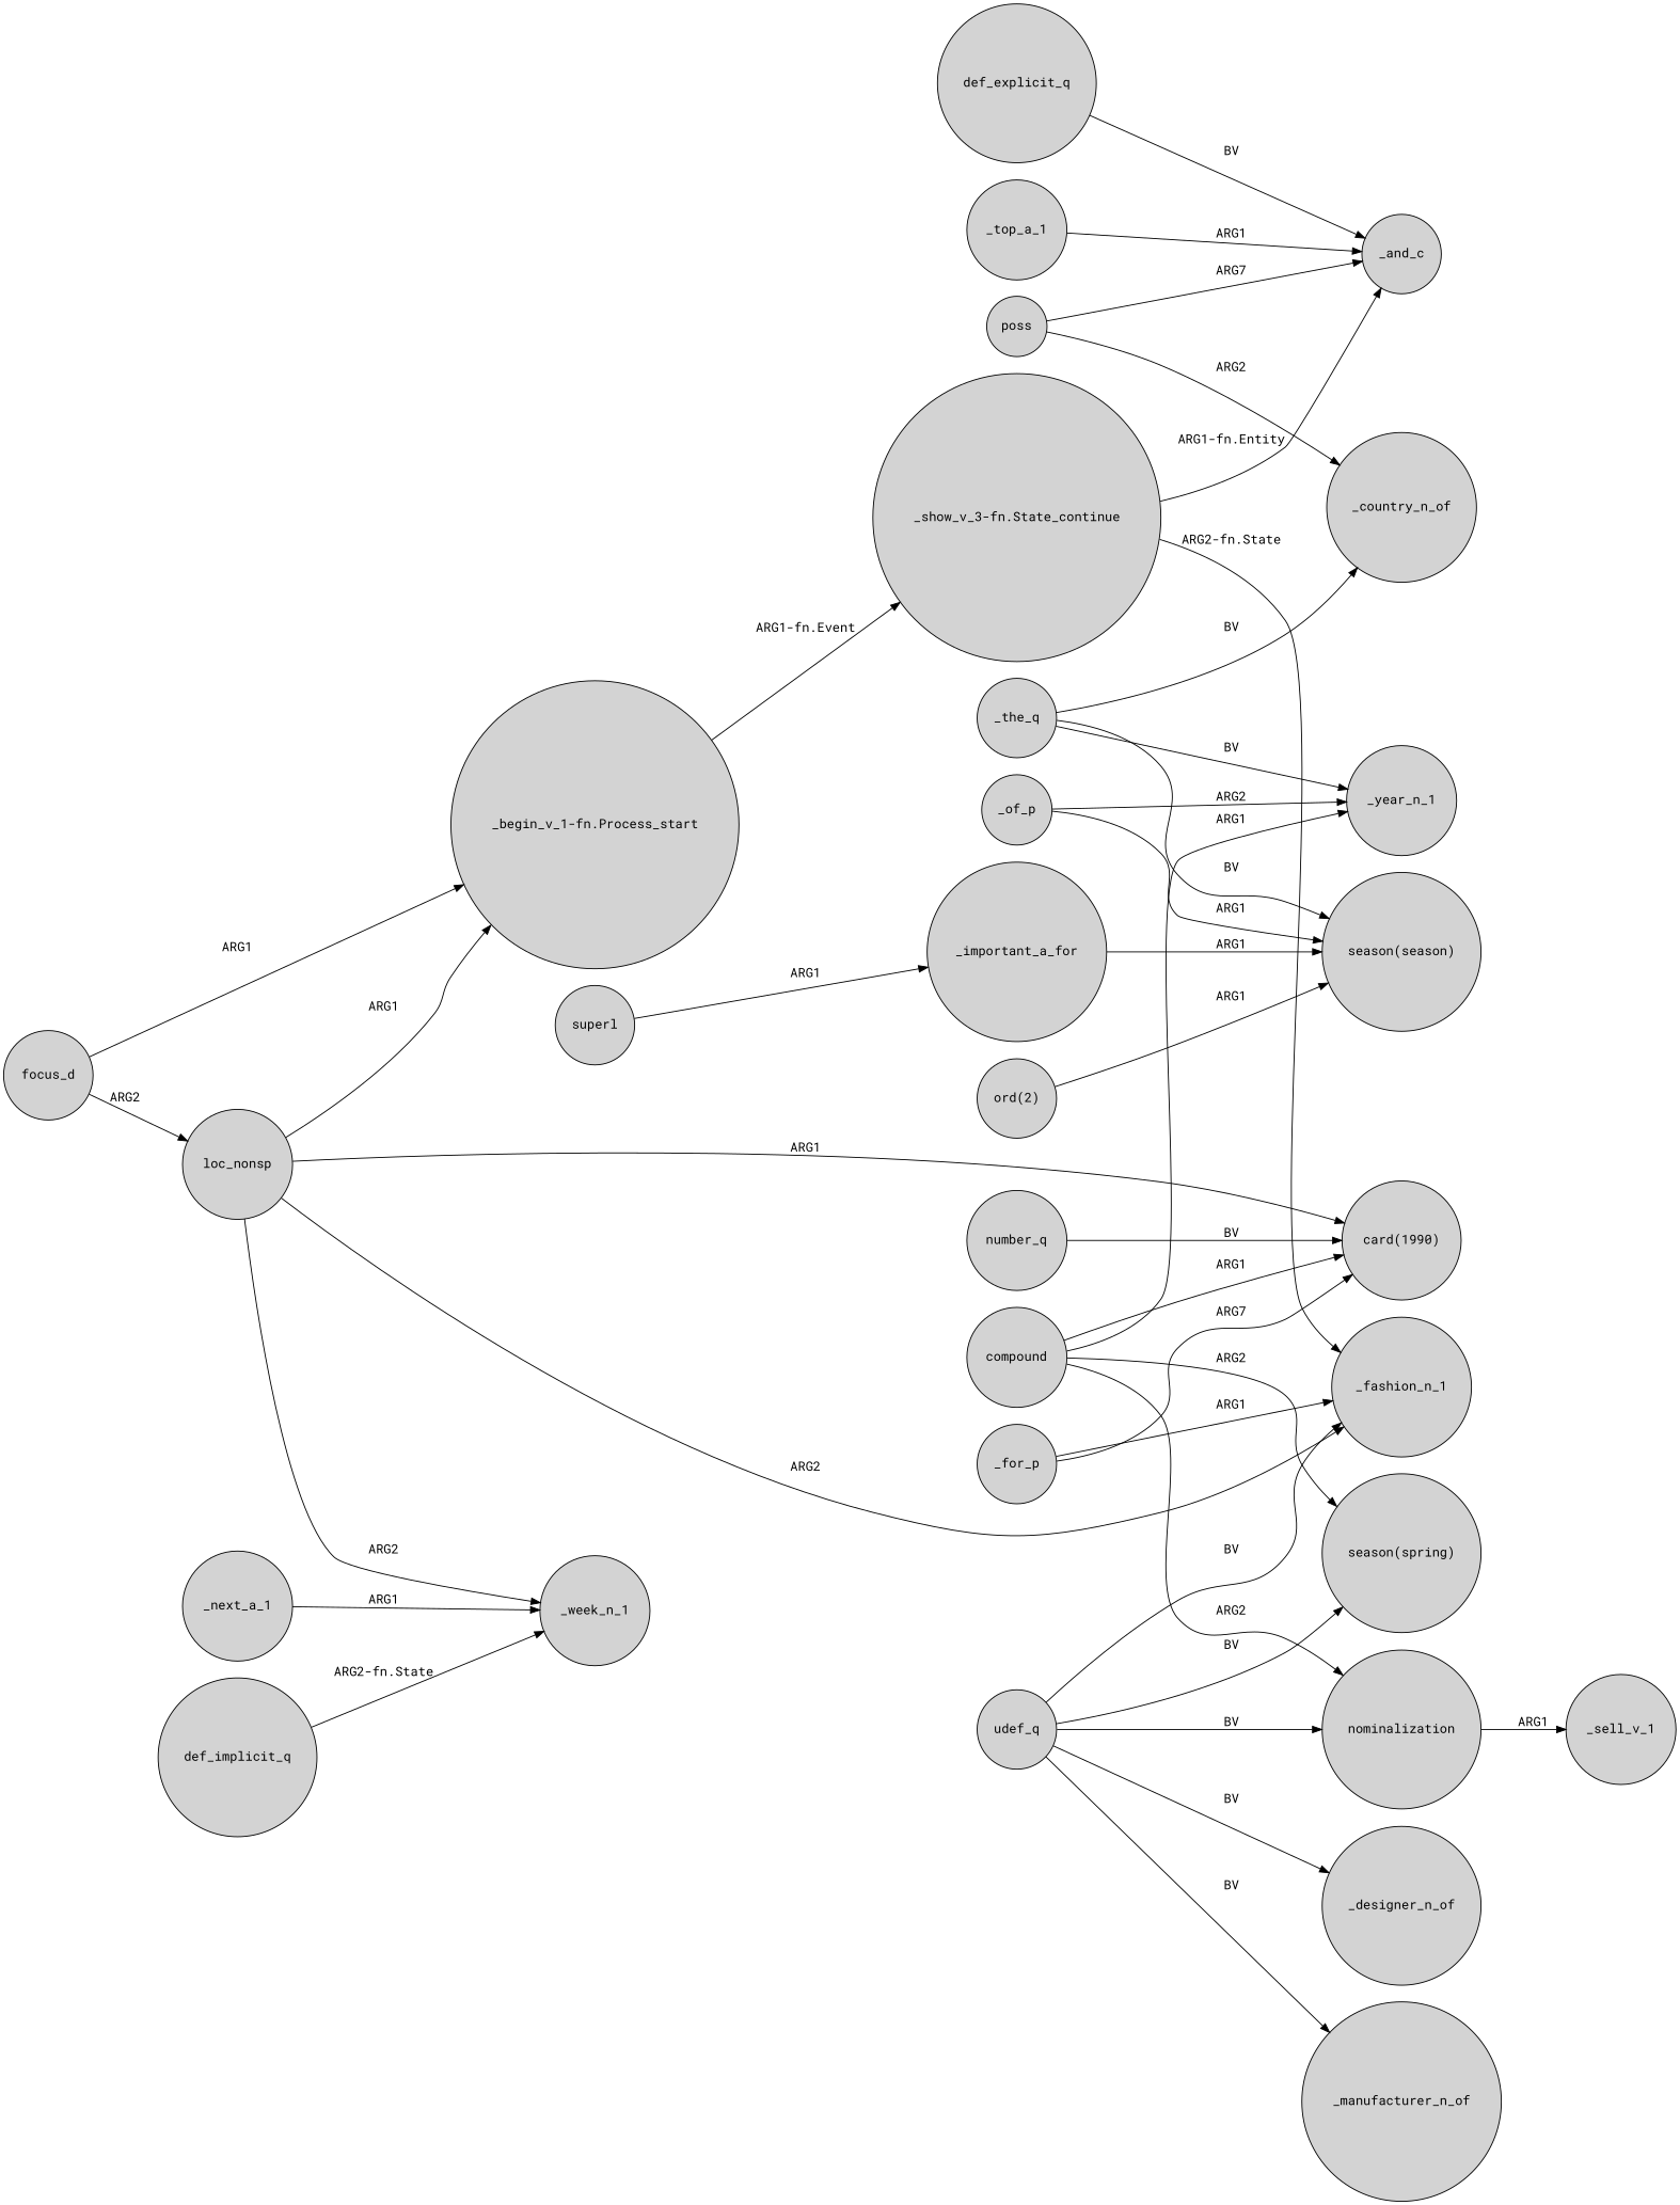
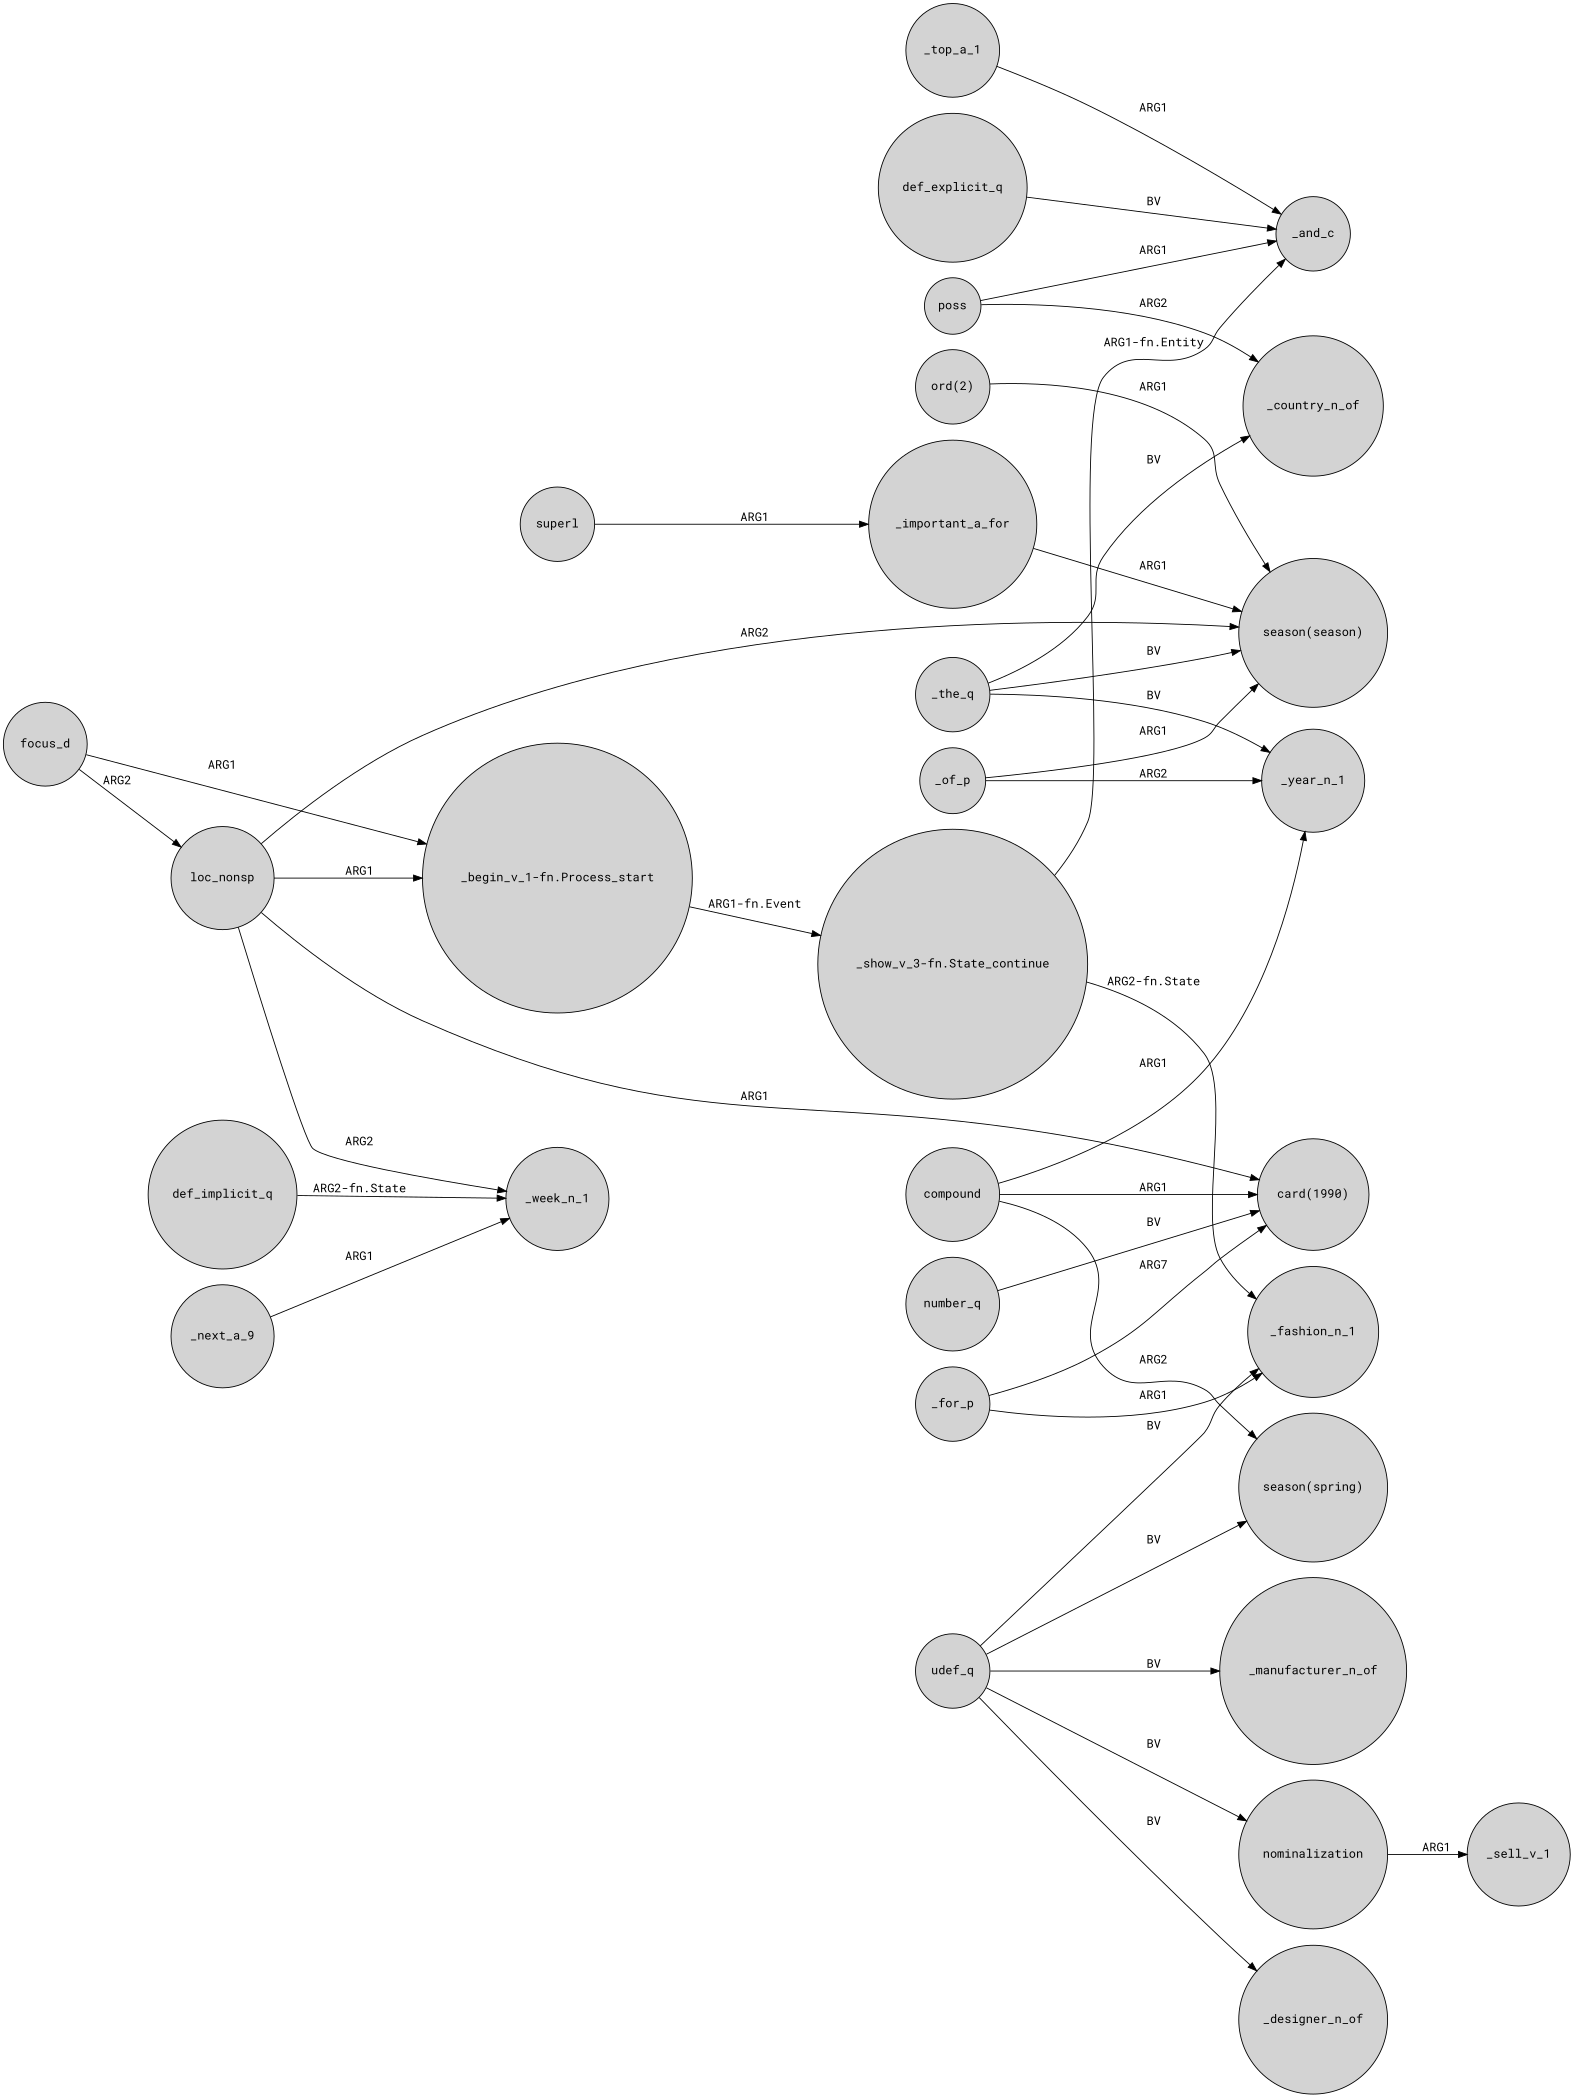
  digraph {
    fontname="Roboto Mono"
    rankdir=LR
    node [fontname="Roboto Mono" shape=circle style=filled]
    edge [fontname="Roboto Mono"]
    loc_nonsp
    "_begin_v_1-fn.Process_start"
    "season(season)"
    _week_n_1
    "card(1990)"
    n6 [label="_show_v_3-fn.State_continue"]
    _and_c
    _fashion_n_1
    poss
    _country_n_of
    _of_p
    _year_n_1
    udef_q
    nominalization
    _designer_n_of
    _manufacturer_n_of
    "season(spring)"
    _sell_v_1
    "ord(2)"
    focus_d
    compound
    def_explicit_q
    _for_p
    _important_a_for
    _the_q
    def_implicit_q
-   _next_a_1
+   _next_a_1 [label=_next_a_9]
    number_q
    superl
    _top_a_1
    loc_nonsp -> "_begin_v_1-fn.Process_start" [label=ARG1]
-   loc_nonsp -> _fashion_n_1 [label=ARG2]
+   loc_nonsp -> "season(season)" [label=ARG2]
    loc_nonsp -> _week_n_1 [label=ARG2]
    loc_nonsp -> "card(1990)" [label=ARG1]
    "_begin_v_1-fn.Process_start" -> n6 [label="ARG1-fn.Event"]
    n6 -> _and_c [label="ARG1-fn.Entity"]
    n6 -> _fashion_n_1 [label="ARG2-fn.State"]
-   poss -> _and_c [label=ARG7]
+   poss -> _and_c [label=ARG1]
    poss -> _country_n_of [label=ARG2]
    _of_p -> "season(season)" [label=ARG1]
    _of_p -> _year_n_1 [label=ARG2]
    udef_q -> _fashion_n_1 [label=BV]
    udef_q -> nominalization [label=BV]
    udef_q -> _designer_n_of [label=BV]
    udef_q -> _manufacturer_n_of [label=BV]
    udef_q -> "season(spring)" [label=BV]
    nominalization -> _sell_v_1 [label=ARG1]
    "ord(2)" -> "season(season)" [label=ARG1]
    focus_d -> loc_nonsp [label=ARG2]
    focus_d -> "_begin_v_1-fn.Process_start" [label=ARG1]
    compound -> "card(1990)" [label=ARG1]
    compound -> _year_n_1 [label=ARG1]
-   compound -> nominalization [label=ARG2]
    compound -> "season(spring)" [label=ARG2]
    def_explicit_q -> _and_c [label=BV]
    _for_p -> "card(1990)" [label=ARG7]
    _for_p -> _fashion_n_1 [label=ARG1]
    _important_a_for -> "season(season)" [label=ARG1]
    _the_q -> "season(season)" [label=BV]
    _the_q -> _country_n_of [label=BV]
    _the_q -> _year_n_1 [label=BV]
    def_implicit_q -> _week_n_1 [label="ARG2-fn.State"]
    _next_a_1 -> _week_n_1 [label=ARG1]
    number_q -> "card(1990)" [label=BV]
    superl -> _important_a_for [label=ARG1]
    _top_a_1 -> _and_c [label=ARG1]
  }
